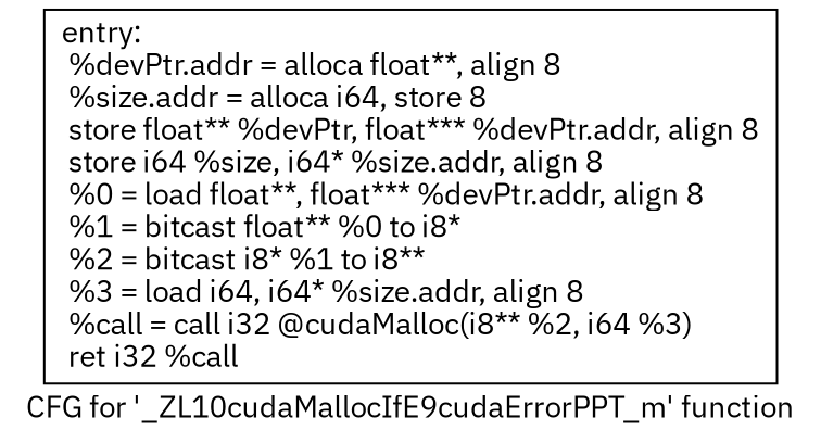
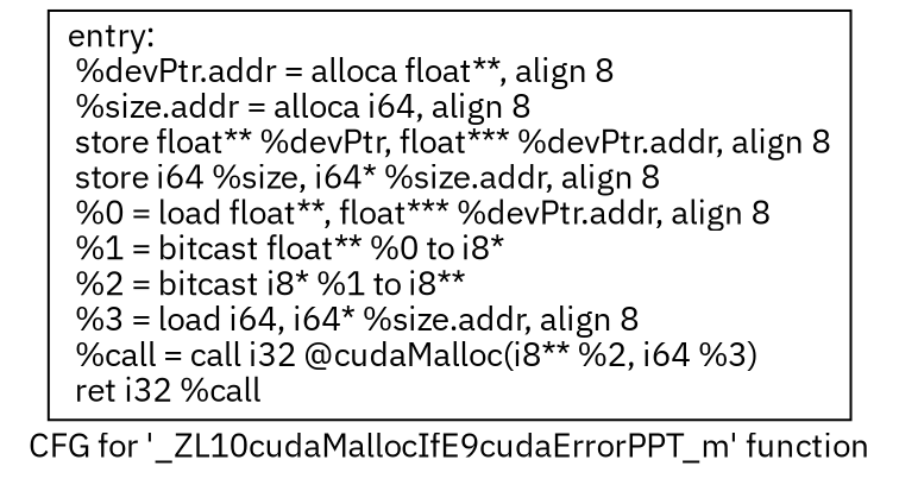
  digraph {
    label="CFG for '_ZL10cudaMallocIfE9cudaErrorPPT_m' function"
    fontname="IBM Plex Sans"
-   n1 [label="{entry:\l  %devPtr.addr = alloca float**, align 8\l  %size.addr = alloca i64, store 8\l  store float** %devPtr, float*** %devPtr.addr, align 8\l  store i64 %size, i64* %size.addr, align 8\l  %0 = load float**, float*** %devPtr.addr, align 8\l  %1 = bitcast float** %0 to i8*\l  %2 = bitcast i8* %1 to i8**\l  %3 = load i64, i64* %size.addr, align 8\l  %call = call i32 @cudaMalloc(i8** %2, i64 %3)\l  ret i32 %call\l}" shape=record fontname="IBM Plex Sans"]
+   n1 [label="{entry:\l  %devPtr.addr = alloca float**, align 8\l  %size.addr = alloca i64, align 8\l  store float** %devPtr, float*** %devPtr.addr, align 8\l  store i64 %size, i64* %size.addr, align 8\l  %0 = load float**, float*** %devPtr.addr, align 8\l  %1 = bitcast float** %0 to i8*\l  %2 = bitcast i8* %1 to i8**\l  %3 = load i64, i64* %size.addr, align 8\l  %call = call i32 @cudaMalloc(i8** %2, i64 %3)\l  ret i32 %call\l}" shape=record fontname="IBM Plex Sans"]
  }
